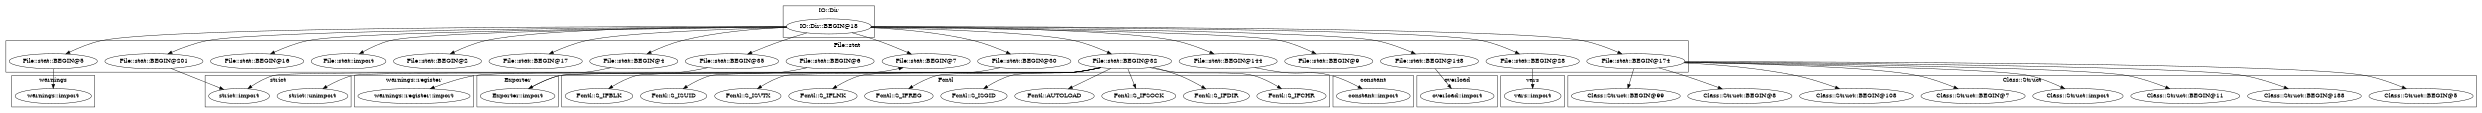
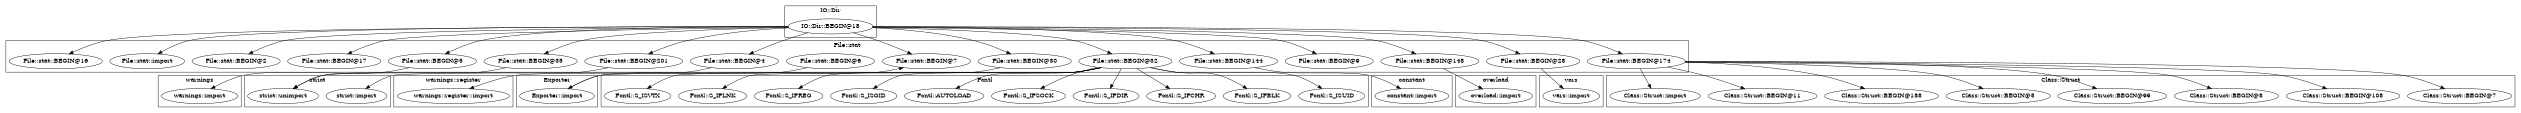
  digraph {
    "File::stat::BEGIN@5"
    "File::stat::BEGIN@4"
    "File::stat::BEGIN@9"
    "File::stat::BEGIN@201"
    "File::stat::BEGIN@35"
    "File::stat::BEGIN@6"
    "File::stat::BEGIN@7"
    "File::stat::BEGIN@30"
    "File::stat::BEGIN@32"
    "File::stat::BEGIN@144"
    "File::stat::BEGIN@17"
    "File::stat::BEGIN@2"
    "File::stat::import"
    "File::stat::BEGIN@16"
    "File::stat::BEGIN@148"
    "File::stat::BEGIN@28"
    "File::stat::BEGIN@174"
    "IO::Dir::BEGIN@18"
    "Fcntl::S_IFCHR"
    "Fcntl::S_IFDIR"
    "Fcntl::S_IFSOCK"
    "Fcntl::AUTOLOAD"
    "Fcntl::S_ISGID"
    "Fcntl::S_IFREG"
    "Fcntl::S_IFLNK"
    "Fcntl::S_ISVTX"
    "Fcntl::S_ISUID"
    "Fcntl::S_IFBLK"
    "Exporter::import"
    "overload::import"
    "warnings::import"
    "vars::import"
    "Class::Struct::BEGIN@5"
    "Class::Struct::BEGIN@188"
    "Class::Struct::BEGIN@11"
    "Class::Struct::import"
    "Class::Struct::BEGIN@7"
    "Class::Struct::BEGIN@108"
    "Class::Struct::BEGIN@8"
    "Class::Struct::BEGIN@99"
    "warnings::register::import"
    "strict::import"
    "strict::unimport"
    "constant::import"
    subgraph cluster_1 {
      label="File::stat"
      "File::stat::BEGIN@5"
      "File::stat::BEGIN@4"
      "File::stat::BEGIN@9"
      "File::stat::BEGIN@201"
      "File::stat::BEGIN@35"
      "File::stat::BEGIN@6"
      "File::stat::BEGIN@7"
      "File::stat::BEGIN@30"
      "File::stat::BEGIN@32"
      "File::stat::BEGIN@144"
      "File::stat::BEGIN@17"
      "File::stat::BEGIN@2"
      "File::stat::import"
      "File::stat::BEGIN@16"
      "File::stat::BEGIN@148"
      "File::stat::BEGIN@28"
      "File::stat::BEGIN@174"
    }
    subgraph cluster_2 {
      label="IO::Dir"
      "IO::Dir::BEGIN@18"
    }
    subgraph cluster_3 {
      label=Fcntl
      "Fcntl::S_IFCHR"
      "Fcntl::S_IFDIR"
      "Fcntl::S_IFSOCK"
      "Fcntl::AUTOLOAD"
      "Fcntl::S_ISGID"
      "Fcntl::S_IFREG"
      "Fcntl::S_IFLNK"
      "Fcntl::S_ISVTX"
      "Fcntl::S_ISUID"
      "Fcntl::S_IFBLK"
    }
    subgraph cluster_4 {
      label=Exporter
      "Exporter::import"
    }
    subgraph cluster_5 {
      label=overload
      "overload::import"
    }
    subgraph cluster_6 {
      label=warnings
      "warnings::import"
    }
    subgraph cluster_7 {
      label=vars
      "vars::import"
    }
    subgraph cluster_8 {
      label="Class::Struct"
      "Class::Struct::BEGIN@5"
      "Class::Struct::BEGIN@188"
      "Class::Struct::BEGIN@11"
      "Class::Struct::import"
      "Class::Struct::BEGIN@7"
      "Class::Struct::BEGIN@108"
      "Class::Struct::BEGIN@8"
      "Class::Struct::BEGIN@99"
    }
    subgraph cluster_9 {
      label="warnings::register"
      "warnings::register::import"
    }
    subgraph cluster_10 {
      label="strict"
      "strict::import"
      "strict::unimport"
    }
    subgraph cluster_11 {
      label=constant
      "constant::import"
    }
    "File::stat::BEGIN@5" -> "warnings::import"
    "File::stat::BEGIN@4" -> "strict::import"
-   "File::stat::BEGIN@201" -> "strict::import"
+   "File::stat::BEGIN@201" -> "strict::unimport"
    "File::stat::BEGIN@35" -> "strict::unimport"
    "File::stat::BEGIN@6" -> "warnings::register::import"
    "File::stat::BEGIN@30" -> "Exporter::import"
    "File::stat::BEGIN@32" -> "Fcntl::S_IFCHR"
    "File::stat::BEGIN@32" -> "Fcntl::S_IFDIR"
    "File::stat::BEGIN@32" -> "Fcntl::S_IFSOCK"
    "File::stat::BEGIN@32" -> "Fcntl::AUTOLOAD"
    "File::stat::BEGIN@32" -> "Fcntl::S_ISGID"
    "File::stat::BEGIN@32" -> "Fcntl::S_IFREG"
    "File::stat::BEGIN@32" -> "Fcntl::S_IFLNK"
    "File::stat::BEGIN@32" -> "Fcntl::S_ISVTX"
    "File::stat::BEGIN@32" -> "Fcntl::S_ISUID"
    "File::stat::BEGIN@32" -> "Fcntl::S_IFBLK"
    "File::stat::BEGIN@144" -> "constant::import"
    "File::stat::BEGIN@148" -> "overload::import"
    "File::stat::BEGIN@28" -> "vars::import"
    "File::stat::BEGIN@174" -> "Class::Struct::BEGIN@5"
    "File::stat::BEGIN@174" -> "Class::Struct::BEGIN@188"
    "File::stat::BEGIN@174" -> "Class::Struct::BEGIN@11"
    "File::stat::BEGIN@174" -> "Class::Struct::import"
    "File::stat::BEGIN@174" -> "Class::Struct::BEGIN@7"
    "File::stat::BEGIN@174" -> "Class::Struct::BEGIN@108"
    "File::stat::BEGIN@174" -> "Class::Struct::BEGIN@8"
    "File::stat::BEGIN@174" -> "Class::Struct::BEGIN@99"
    "IO::Dir::BEGIN@18" -> "File::stat::BEGIN@5"
    "IO::Dir::BEGIN@18" -> "File::stat::BEGIN@4"
    "IO::Dir::BEGIN@18" -> "File::stat::BEGIN@9"
    "IO::Dir::BEGIN@18" -> "File::stat::BEGIN@201"
    "IO::Dir::BEGIN@18" -> "File::stat::BEGIN@35"
    "IO::Dir::BEGIN@18" -> "File::stat::BEGIN@7"
    "IO::Dir::BEGIN@18" -> "File::stat::BEGIN@30"
    "IO::Dir::BEGIN@18" -> "File::stat::BEGIN@32"
    "IO::Dir::BEGIN@18" -> "File::stat::BEGIN@144"
    "IO::Dir::BEGIN@18" -> "File::stat::BEGIN@17"
    "IO::Dir::BEGIN@18" -> "File::stat::BEGIN@2"
    "IO::Dir::BEGIN@18" -> "File::stat::import"
    "IO::Dir::BEGIN@18" -> "File::stat::BEGIN@16"
    "IO::Dir::BEGIN@18" -> "File::stat::BEGIN@148"
    "IO::Dir::BEGIN@18" -> "File::stat::BEGIN@28"
    "IO::Dir::BEGIN@18" -> "File::stat::BEGIN@174"
    "Exporter::import" -> "File::stat::BEGIN@7"
  }
